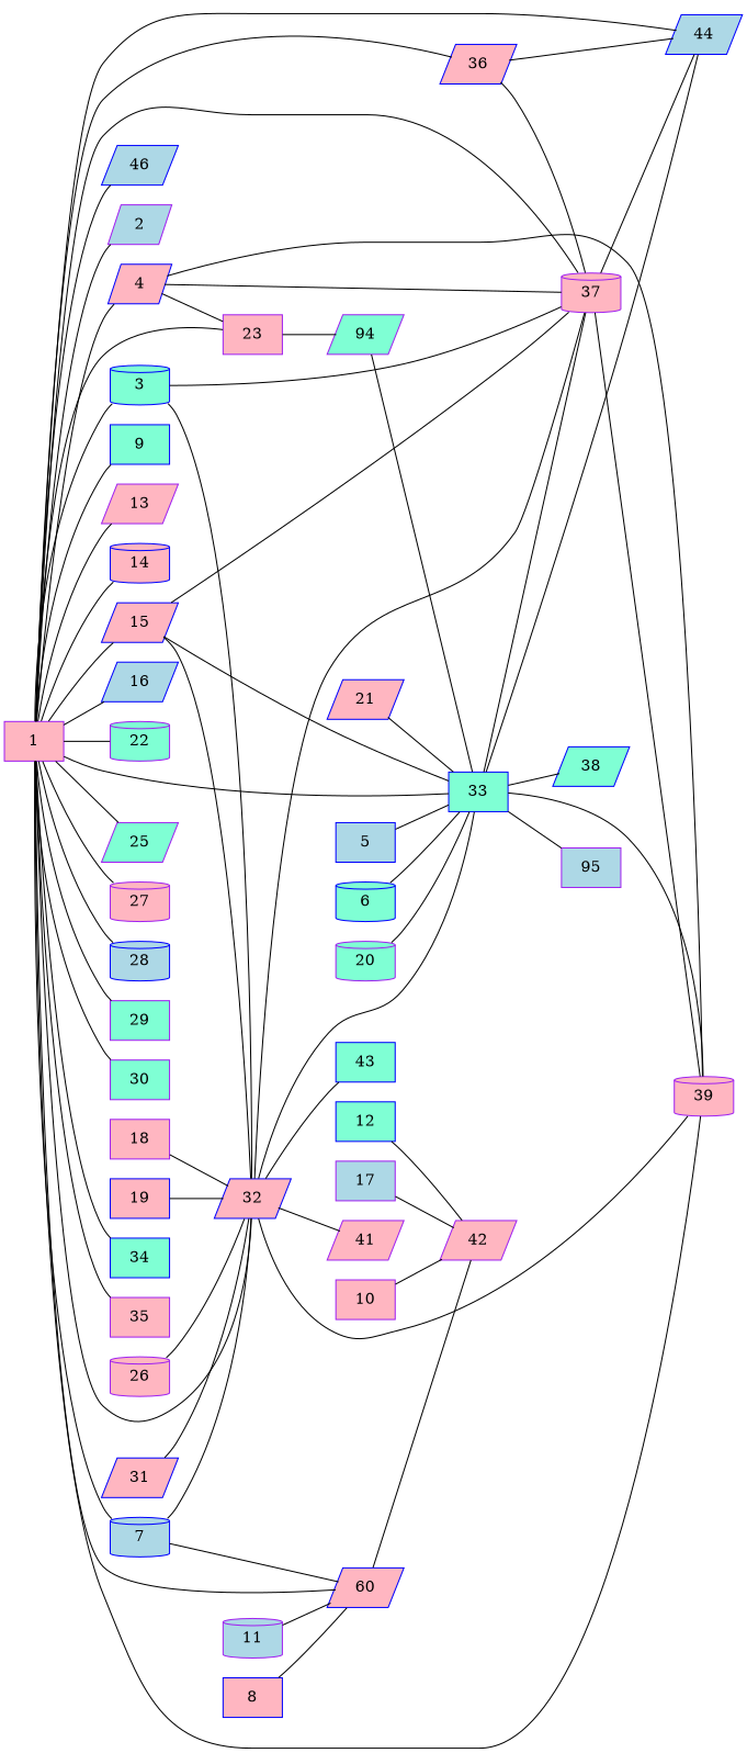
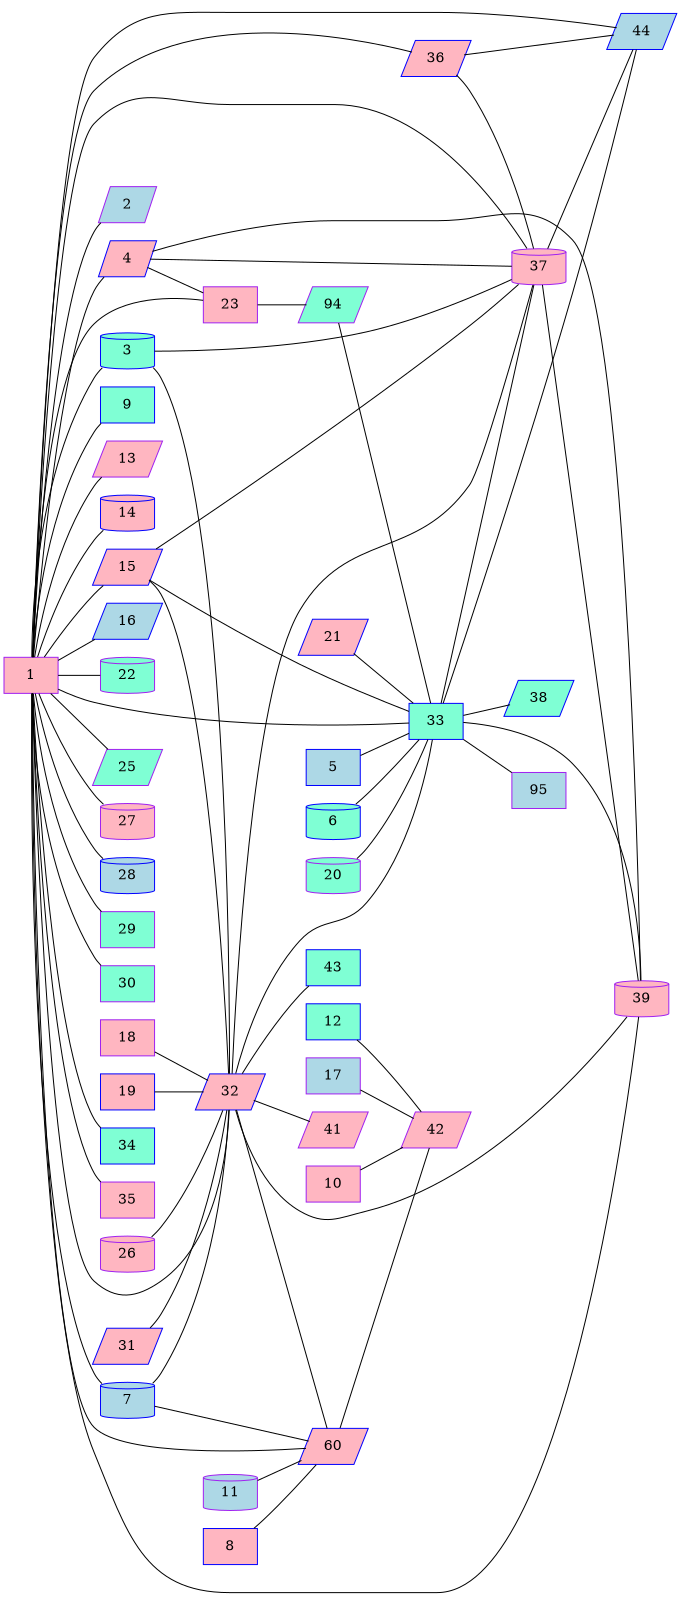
  graph {
    rankdir=LR
    node [color=blue fillcolor=lightpink shape=box style=filled]
    edge [weight=1.0]
    1 [color=purple]
    2 [color=purple fillcolor=lightblue shape=parallelogram]
    3 [fillcolor=aquamarine shape=cylinder]
    4 [shape=parallelogram]
    7 [fillcolor=lightblue shape=cylinder]
    9 [fillcolor=aquamarine]
    13 [color=purple shape=parallelogram]
    14 [shape=cylinder]
    15 [shape=parallelogram]
    16 [fillcolor=lightblue shape=parallelogram]
    22 [color=purple fillcolor=aquamarine shape=cylinder]
    23 [color=purple]
    25 [color=purple fillcolor=aquamarine shape=parallelogram]
    27 [color=purple shape=cylinder]
    28 [fillcolor=lightblue shape=cylinder]
    29 [color=purple fillcolor=aquamarine]
    30 [color=purple fillcolor=aquamarine]
    32 [shape=parallelogram]
    33 [fillcolor=aquamarine]
    34 [fillcolor=aquamarine]
    35 [color=purple]
    36 [shape=parallelogram]
    37 [color=purple shape=cylinder]
    39 [color=purple shape=cylinder]
    n25 [label=60 shape=parallelogram]
    44 [fillcolor=lightblue shape=parallelogram]
-   46 [fillcolor=lightblue shape=parallelogram]
    n28 [color=purple fillcolor=aquamarine label=94 shape=parallelogram]
    41 [color=purple shape=parallelogram]
    43 [fillcolor=aquamarine]
    38 [fillcolor=aquamarine shape=parallelogram]
    n32 [color=purple fillcolor=lightblue label=95]
    42 [color=purple shape=parallelogram]
    5 [fillcolor=lightblue]
    6 [fillcolor=aquamarine shape=cylinder]
    8
    10 [color=purple]
    11 [color=purple fillcolor=lightblue shape=cylinder]
    12 [fillcolor=aquamarine]
    17 [color=purple fillcolor=lightblue]
    18 [color=purple]
    19
    20 [color=purple fillcolor=aquamarine shape=cylinder]
    21 [shape=parallelogram]
    26 [color=purple shape=cylinder]
    31 [shape=parallelogram]
    1 -- 2
    1 -- 3
    1 -- 4
    1 -- 7
    1 -- 9
    1 -- 13
    1 -- 14
    1 -- 15
    1 -- 16
    1 -- 22
    1 -- 23 [weight=3.0]
    1 -- 25
    1 -- 27
    1 -- 28
    1 -- 29
    1 -- 30
    1 -- 32 [weight=3.0]
    1 -- 33 [weight=4.0]
    1 -- 34
    1 -- 35
    1 -- 36
    1 -- 37 [weight=4.0]
    1 -- 39 [weight=2.0]
    1 -- n25 [weight=3.0]
    1 -- 44 [weight=3.0]
-   1 -- 46
    3 -- 32
    3 -- 37
    4 -- 23
    4 -- 37
    4 -- 39
    7 -- 32
    7 -- n25
    15 -- 32
    15 -- 33
    15 -- 37
    23 -- n28
    32 -- 33 [weight=3.0]
    32 -- 37 [weight=2.0]
    32 -- 39
+   32 -- n25
    32 -- 41
    32 -- 43
    33 -- 37
    33 -- 39
    33 -- 44
    33 -- 38
    33 -- n32
    36 -- 37
    36 -- 44
    37 -- 39
    37 -- 44
    n25 -- 42
    n28 -- 33
    5 -- 33
    6 -- 33
    8 -- n25
    10 -- 42
    11 -- n25
    12 -- 42
    17 -- 42
    18 -- 32
    19 -- 32
    20 -- 33
    21 -- 33
    26 -- 32
    31 -- 32
  }
